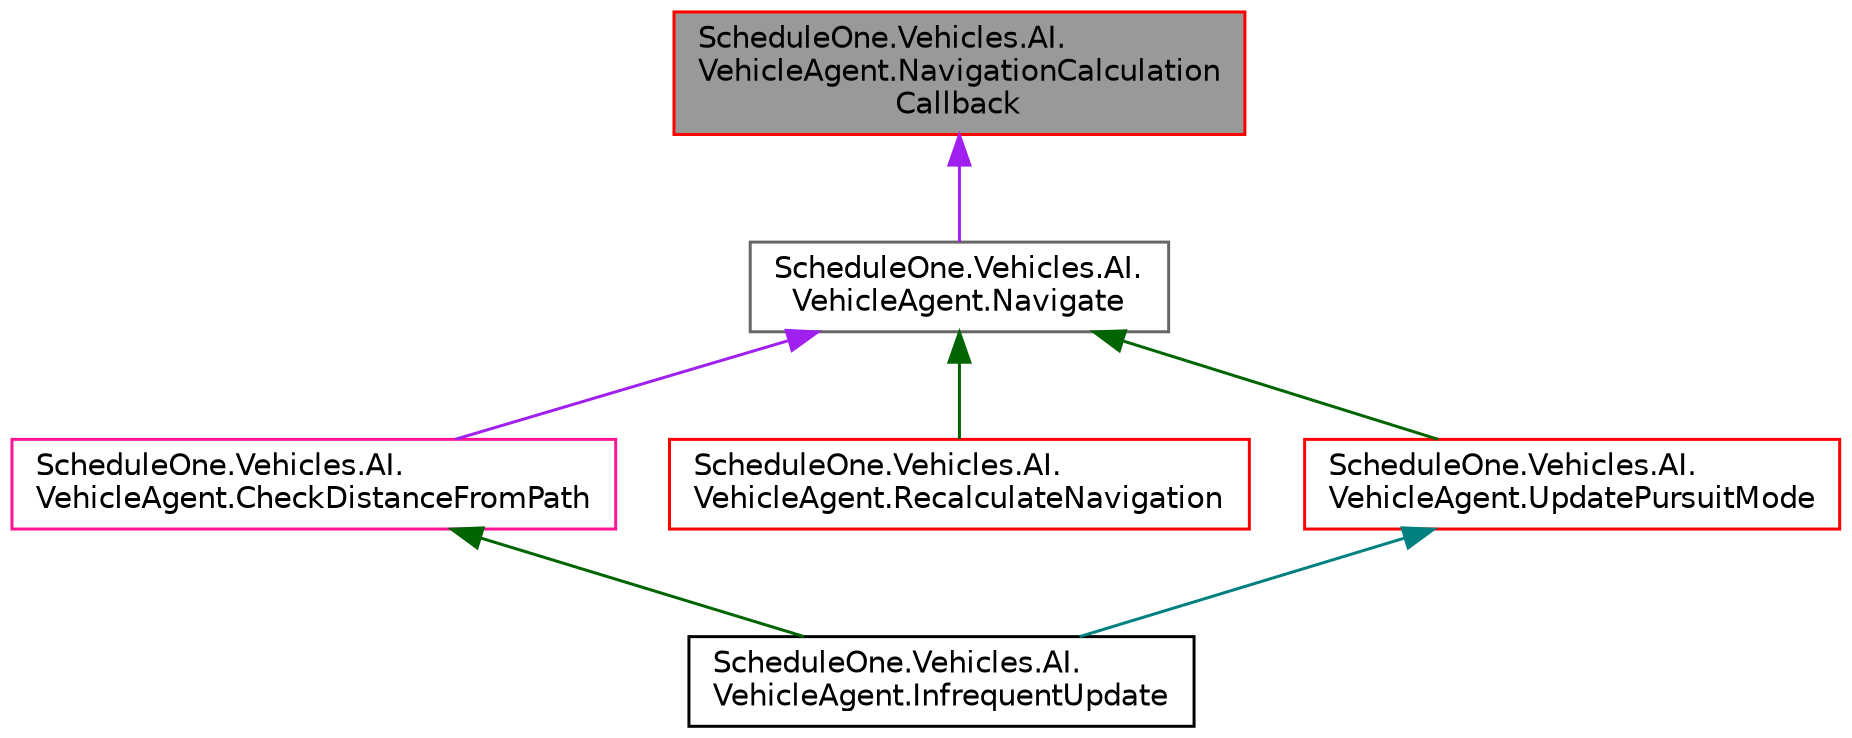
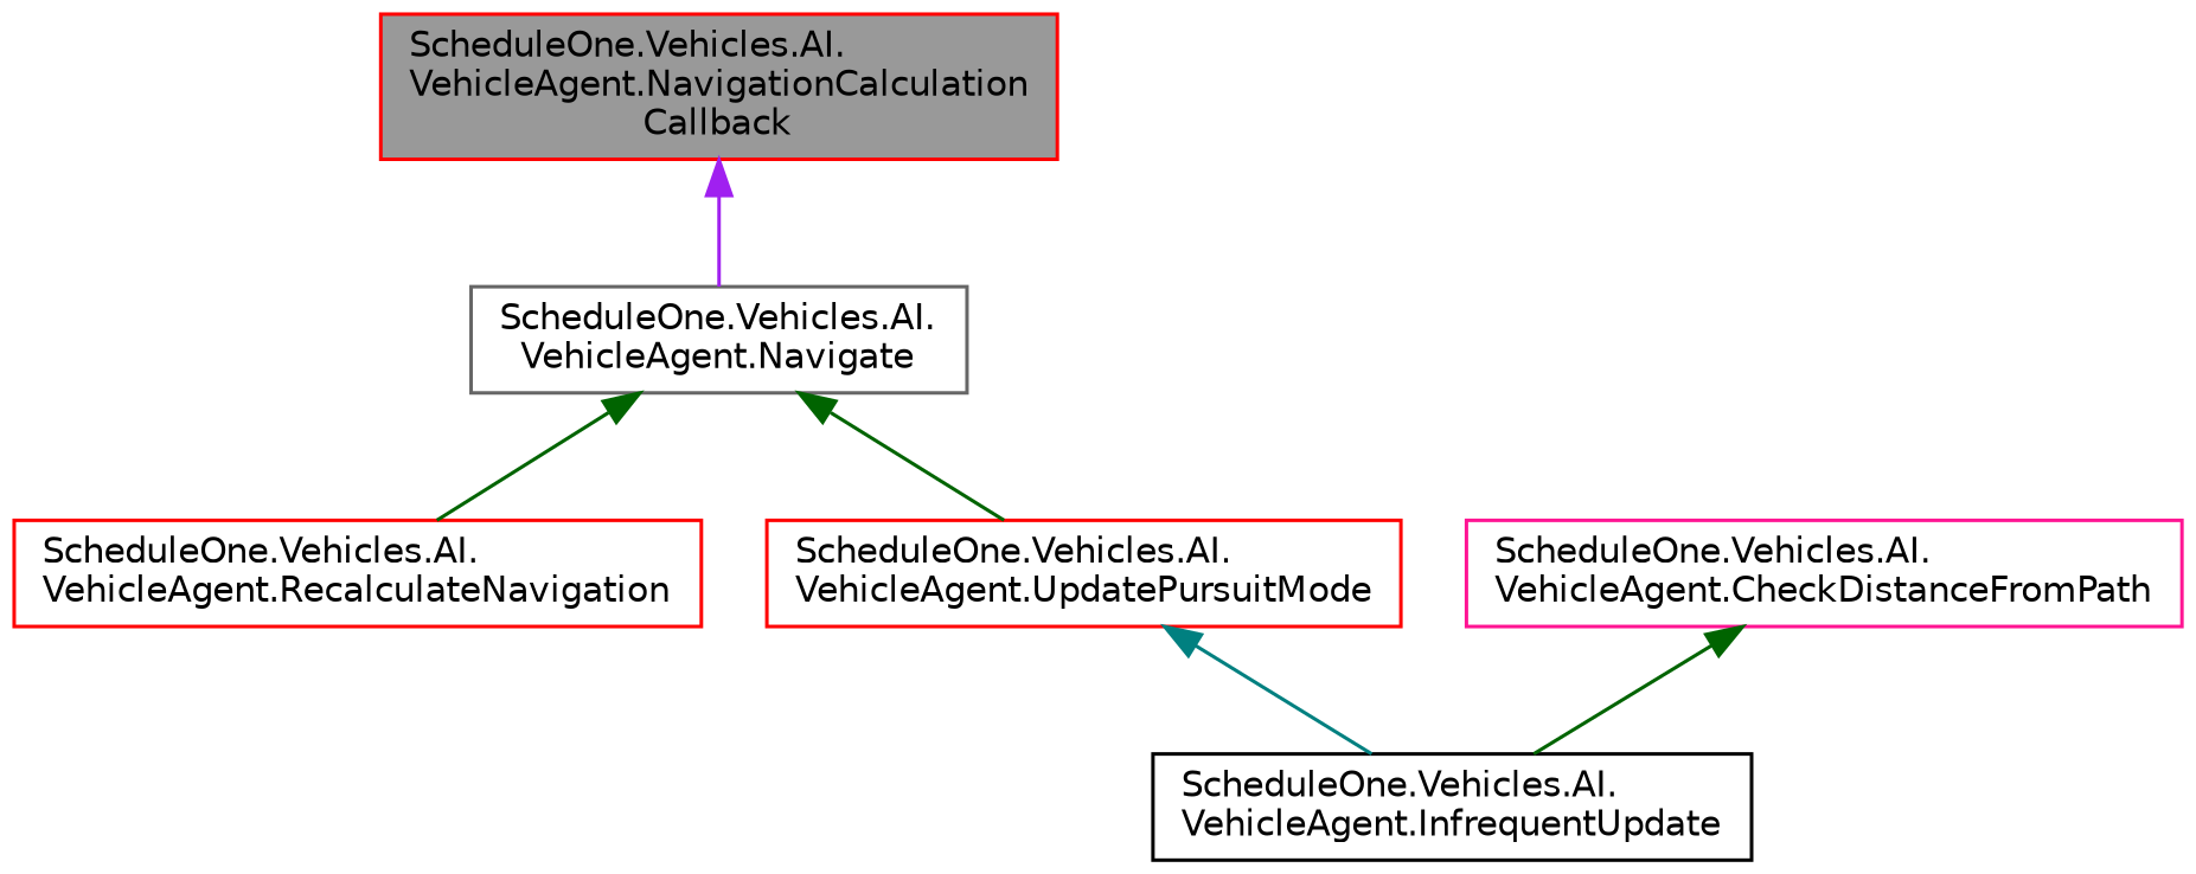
  digraph {
    rankdir=TB
    node [color=red fillcolor=white fontname=Helvetica fontsize=10 shape=box style=filled]
    edge [color=darkgreen dir=back fontname=Helvetica fontsize=10 labelfontname=Helvetica labelfontsize=10 style=solid]
    n1 [fillcolor=grey60 fontcolor=black height=0.2 label="ScheduleOne.Vehicles.AI.\lVehicleAgent.NavigationCalculation\lCallback" width=0.4]
    n2 [color=gray40 height=0.2 label="ScheduleOne.Vehicles.AI.\lVehicleAgent.Navigate" width=0.4]
    n3 [color=deeppink height=0.2 label="ScheduleOne.Vehicles.AI.\lVehicleAgent.CheckDistanceFromPath" width=0.4]
    n4 [height=0.2 label="ScheduleOne.Vehicles.AI.\lVehicleAgent.RecalculateNavigation" width=0.4]
    n5 [height=0.2 label="ScheduleOne.Vehicles.AI.\lVehicleAgent.UpdatePursuitMode" width=0.4]
    n6 [color=black height=0.2 label="ScheduleOne.Vehicles.AI.\lVehicleAgent.InfrequentUpdate" width=0.4]
    n1 -> n2 [color=purple]
-   n2 -> n3 [color=purple]
    n2 -> n4
    n2 -> n5
    n3 -> n6
    n5 -> n6 [color=teal]
  }
